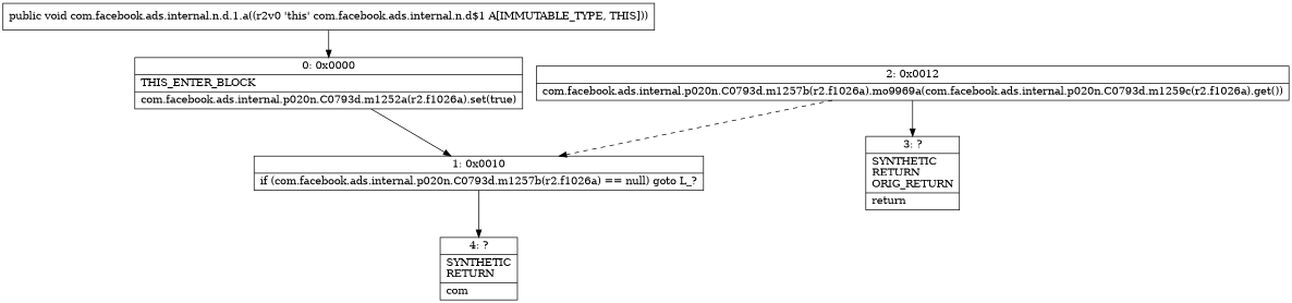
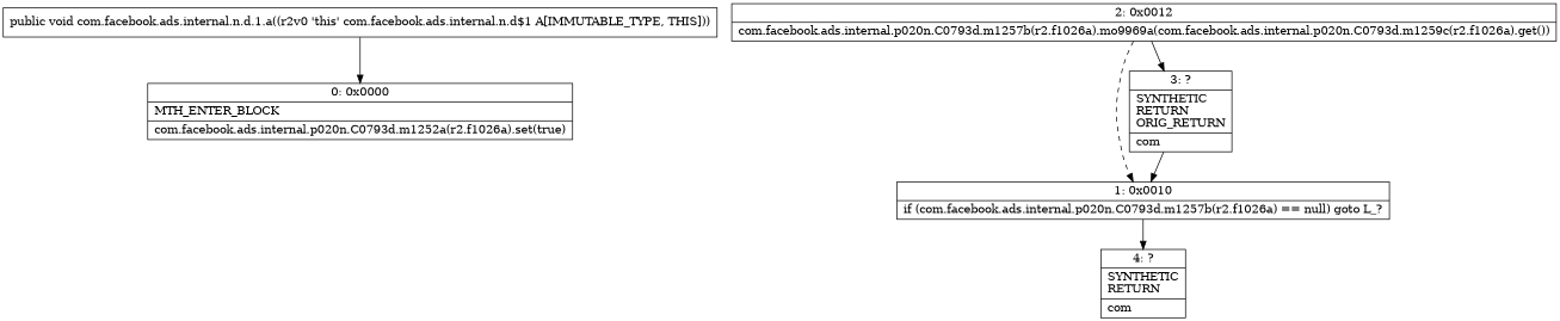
  digraph {
    node [shape=record]
-   n1 [label="{0\:\ 0x0000|THIS_ENTER_BLOCK\l|com.facebook.ads.internal.p020n.C0793d.m1252a(r2.f1026a).set(true)\l}"]
+   n1 [label="{0\:\ 0x0000|MTH_ENTER_BLOCK\l|com.facebook.ads.internal.p020n.C0793d.m1252a(r2.f1026a).set(true)\l}"]
    n2 [label="{1\:\ 0x0010|if (com.facebook.ads.internal.p020n.C0793d.m1257b(r2.f1026a) == null) goto L_?\l}"]
    n3 [label="{4\:\ ?|SYNTHETIC\lRETURN\l|com\l}"]
    n4 [label="{2\:\ 0x0012|com.facebook.ads.internal.p020n.C0793d.m1257b(r2.f1026a).mo9969a(com.facebook.ads.internal.p020n.C0793d.m1259c(r2.f1026a).get())\l}"]
-   n5 [label="{3\:\ ?|SYNTHETIC\lRETURN\lORIG_RETURN\l|return\l}"]
+   n5 [label="{3\:\ ?|SYNTHETIC\lRETURN\lORIG_RETURN\l|com\l}"]
    n6 [label="{public void com.facebook.ads.internal.n.d.1.a((r2v0 'this' com.facebook.ads.internal.n.d$1 A[IMMUTABLE_TYPE, THIS])) }"]
-   n1 -> n2
+   n5 -> n2
    n2 -> n3
    n4 -> n2 [style=dashed]
    n4 -> n5
    n6 -> n1
  }
